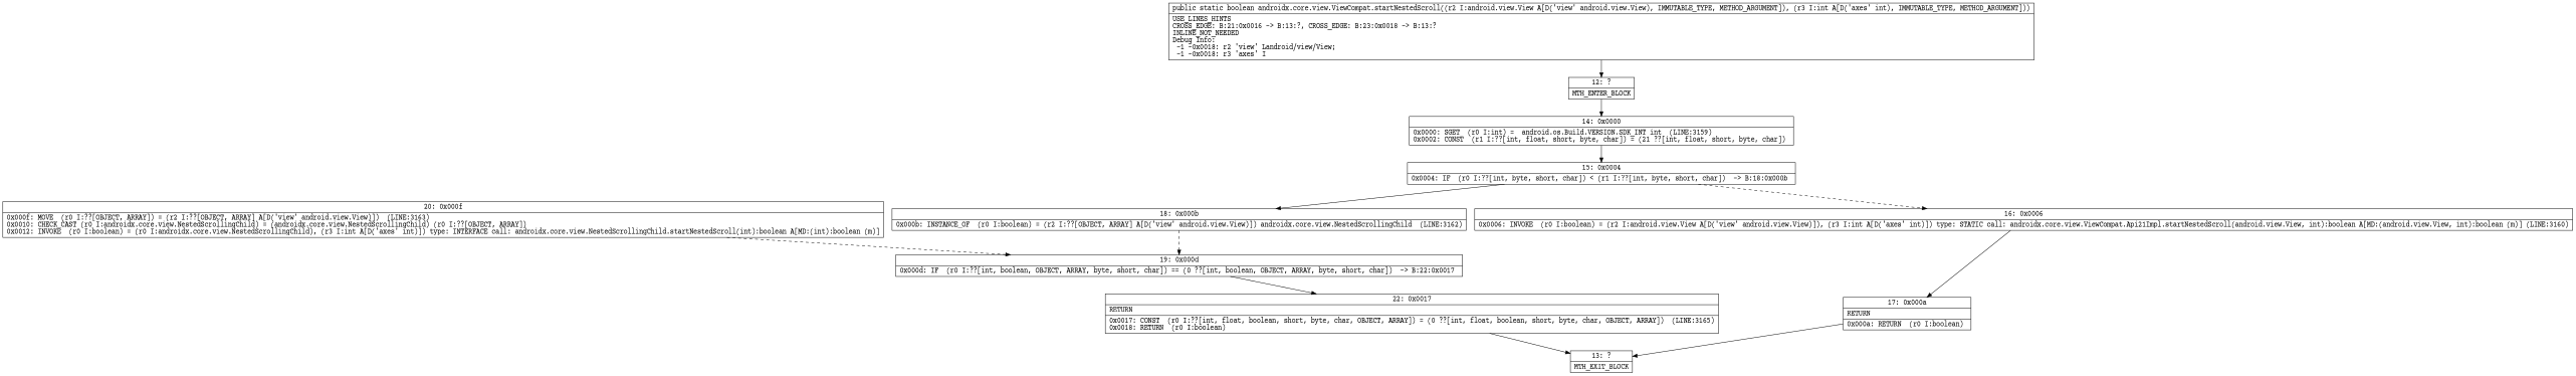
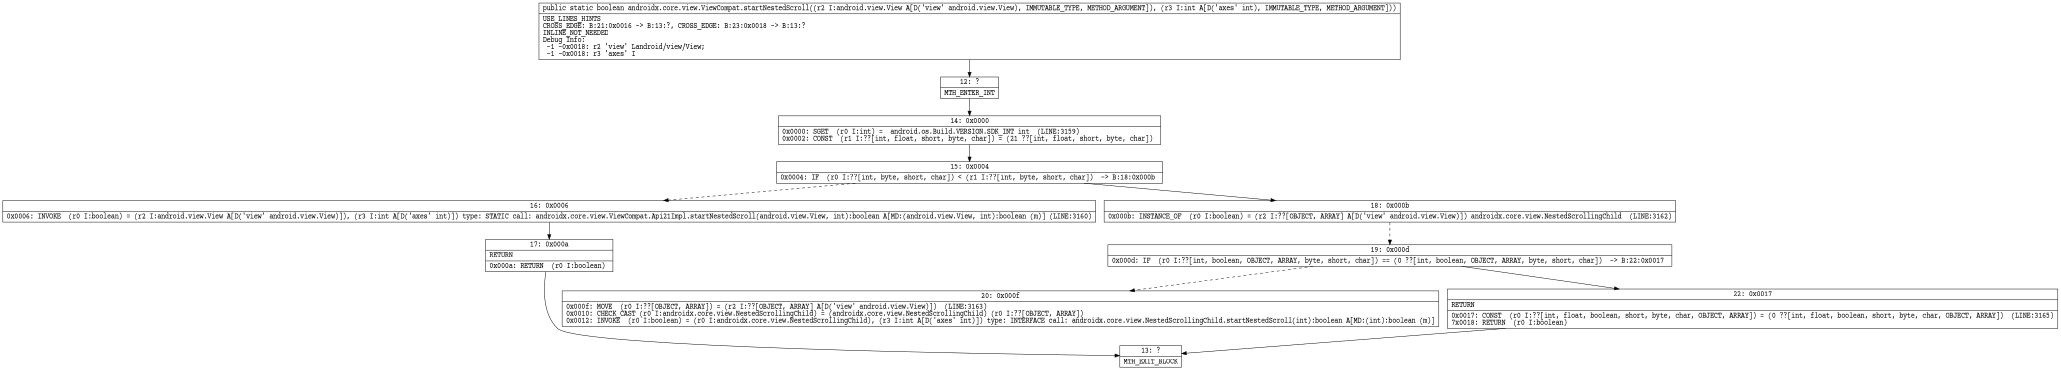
  digraph {
    fontname="Courier Prime"
    node [fontname="Courier Prime" shape=record]
    edge [fontname="Courier Prime"]
-   n1 [label="{12\:\ ?|MTH_ENTER_BLOCK\l}"]
+   n1 [label="{12\:\ ?|MTH_ENTER_INT\l}"]
    n2 [label="{14\:\ 0x0000|0x0000: SGET  (r0 I:int) =  android.os.Build.VERSION.SDK_INT int  (LINE:3159)\l0x0002: CONST  (r1 I:??[int, float, short, byte, char]) = (21 ??[int, float, short, byte, char]) \l}"]
    n3 [label="{15\:\ 0x0004|0x0004: IF  (r0 I:??[int, byte, short, char]) \< (r1 I:??[int, byte, short, char])  \-\> B:18:0x000b \l}"]
    n4 [label="{16\:\ 0x0006|0x0006: INVOKE  (r0 I:boolean) = (r2 I:android.view.View A[D('view' android.view.View)]), (r3 I:int A[D('axes' int)]) type: STATIC call: androidx.core.view.ViewCompat.Api21Impl.startNestedScroll(android.view.View, int):boolean A[MD:(android.view.View, int):boolean (m)] (LINE:3160)\l}"]
    n5 [label="{18\:\ 0x000b|0x000b: INSTANCE_OF  (r0 I:boolean) = (r2 I:??[OBJECT, ARRAY] A[D('view' android.view.View)]) androidx.core.view.NestedScrollingChild  (LINE:3162)\l}"]
    n6 [label="{17\:\ 0x000a|RETURN\l|0x000a: RETURN  (r0 I:boolean) \l}"]
    n7 [label="{19\:\ 0x000d|0x000d: IF  (r0 I:??[int, boolean, OBJECT, ARRAY, byte, short, char]) == (0 ??[int, boolean, OBJECT, ARRAY, byte, short, char])  \-\> B:22:0x0017 \l}"]
    n8 [label="{13\:\ ?|MTH_EXIT_BLOCK\l}"]
    n9 [label="{20\:\ 0x000f|0x000f: MOVE  (r0 I:??[OBJECT, ARRAY]) = (r2 I:??[OBJECT, ARRAY] A[D('view' android.view.View)])  (LINE:3163)\l0x0010: CHECK_CAST (r0 I:androidx.core.view.NestedScrollingChild) = (androidx.core.view.NestedScrollingChild) (r0 I:??[OBJECT, ARRAY]) \l0x0012: INVOKE  (r0 I:boolean) = (r0 I:androidx.core.view.NestedScrollingChild), (r3 I:int A[D('axes' int)]) type: INTERFACE call: androidx.core.view.NestedScrollingChild.startNestedScroll(int):boolean A[MD:(int):boolean (m)]\l}"]
-   n10 [label="{22\:\ 0x0017|RETURN\l|0x0017: CONST  (r0 I:??[int, float, boolean, short, byte, char, OBJECT, ARRAY]) = (0 ??[int, float, boolean, short, byte, char, OBJECT, ARRAY])  (LINE:3165)\l0x0018: RETURN  (r0 I:boolean) \l}"]
+   n10 [label="{22\:\ 0x0017|RETURN\l|0x0017: CONST  (r0 I:??[int, float, boolean, short, byte, char, OBJECT, ARRAY]) = (0 ??[int, float, boolean, short, byte, char, OBJECT, ARRAY])  (LINE:3165)\l7x0018: RETURN  (r0 I:boolean) \l}"]
    n11 [label="{public static boolean androidx.core.view.ViewCompat.startNestedScroll((r2 I:android.view.View A[D('view' android.view.View), IMMUTABLE_TYPE, METHOD_ARGUMENT]), (r3 I:int A[D('axes' int), IMMUTABLE_TYPE, METHOD_ARGUMENT]))  | USE_LINES_HINTS\lCROSS_EDGE: B:21:0x0016 \-\> B:13:?, CROSS_EDGE: B:23:0x0018 \-\> B:13:?\lINLINE_NOT_NEEDED\lDebug Info:\l  \-1 \-0x0018: r2 'view' Landroid\/view\/View;\l  \-1 \-0x0018: r3 'axes' I\l}"]
    n1 -> n2
    n2 -> n3
    n3 -> n4 [style=dashed]
    n3 -> n5
    n4 -> n6
    n5 -> n7 [style=dashed]
    n6 -> n8
-   n9 -> n7 [style=dashed]
+   n7 -> n9 [style=dashed]
    n7 -> n10
    n10 -> n8
    n11 -> n1
  }
